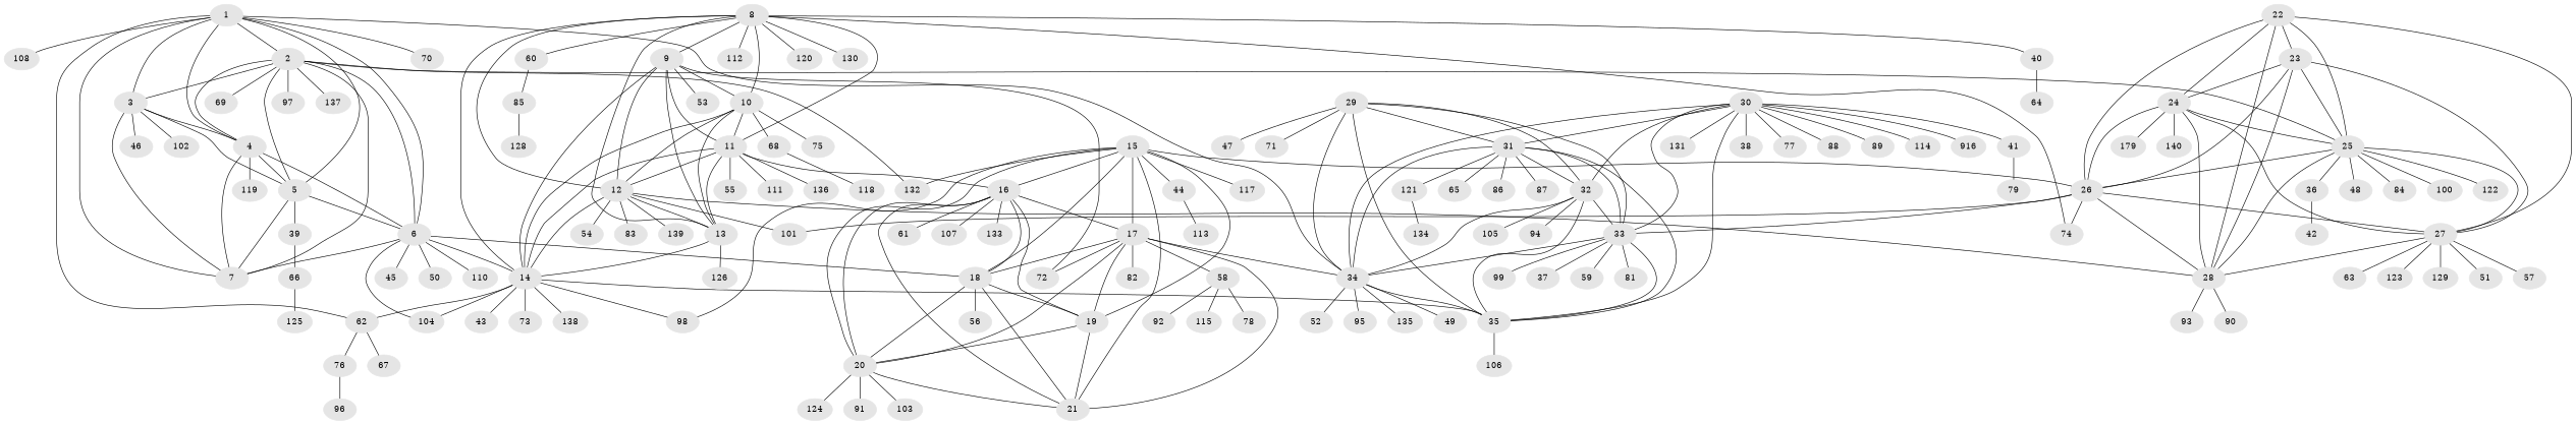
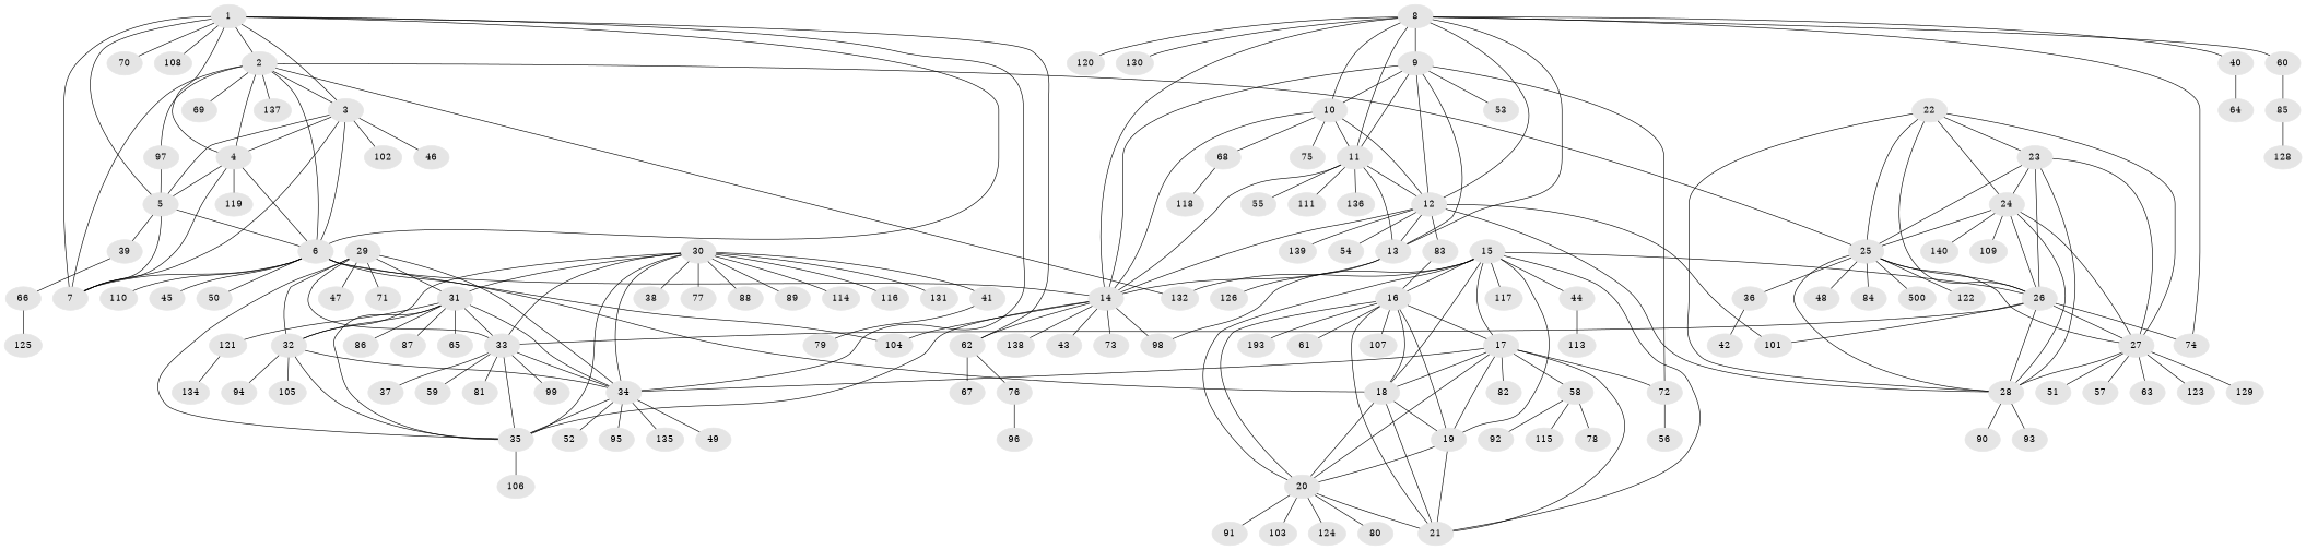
  graph {
    node [color=gray90 style=filled]
    1
    2
    3
    4
    5
    6
    7
    34
    62
    70
    108
    25
    69
    97
    132
    137
    46
    102
    119
    39
    14
    18
    45
    50
    104
    110
    35
    49
    52
    95
    135
    67
    76
    122
    28
    26
    27
    36
    48
    84
-   100
+   100 [label=500]
    66
    43
    73
    98
    138
    19
    20
    21
    56
    8
    9
    10
    11
    12
    13
    40
    60
    74
-   112
    120
    130
    53
    72
    68
    75
    16
    55
    111
    136
    54
    83
    101
    139
    126
    64
    85
    118
    17
    61
    107
-   133
+   133 [label=193]
    90
    93
    106
    15
    44
    117
    58
    82
+   80
    91
    103
    124
    33
    113
    78
    92
    115
    22
    23
    24
-   109 [label=179]
+   109
    140
    51
    57
    63
    123
    129
    42
    37
    59
    81
    99
    29
    31
    32
    47
    71
    30
    38
    41
    77
    88
    89
    114
-   116 [label=916]
+   116
    131
    65
    86
    87
    121
    94
    105
    79
    134
    125
    128
    96
    1 -- 2
    1 -- 3
    1 -- 4
    1 -- 5
    1 -- 6
    1 -- 7
    1 -- 34
    1 -- 62
    1 -- 70
    1 -- 108
    2 -- 3
    2 -- 4
-   2 -- 5
+   97 -- 5
    2 -- 6
    2 -- 7
    2 -- 25
    2 -- 69
    2 -- 97
    2 -- 132
    2 -- 137
    3 -- 4
    3 -- 5
+   3 -- 6
    3 -- 7
    3 -- 46
    3 -- 102
    4 -- 5
    4 -- 6
    4 -- 7
    4 -- 119
    5 -- 6
    5 -- 7
    5 -- 39
    6 -- 7
    6 -- 14
    6 -- 18
    6 -- 45
    6 -- 50
    6 -- 104
    6 -- 110
    34 -- 35
    34 -- 49
    34 -- 52
    34 -- 95
    34 -- 135
    62 -- 67
    62 -- 76
    25 -- 122
    25 -- 28
    25 -- 26
    25 -- 27
    25 -- 36
    25 -- 48
    25 -- 84
    25 -- 100
    39 -- 66
    14 -- 62
    14 -- 104
    14 -- 35
    14 -- 43
    14 -- 73
    14 -- 98
    14 -- 138
    18 -- 19
    18 -- 20
    18 -- 21
-   18 -- 56
+   72 -- 56
    35 -- 106
    76 -- 96
    28 -- 90
    28 -- 93
    26 -- 28
    26 -- 27
    26 -- 74
    26 -- 101
    26 -- 33
    27 -- 28
    27 -- 51
    27 -- 57
    27 -- 63
    27 -- 123
    27 -- 129
    36 -- 42
    66 -- 125
    19 -- 20
    19 -- 21
    20 -- 21
+   20 -- 80
    20 -- 91
    20 -- 103
    20 -- 124
    8 -- 14
    8 -- 9
    8 -- 10
    8 -- 11
    8 -- 12
    8 -- 13
    8 -- 40
    8 -- 60
    8 -- 74
-   8 -- 112
    8 -- 120
    8 -- 130
    9 -- 14
    9 -- 10
    9 -- 11
    9 -- 12
    9 -- 13
    9 -- 53
    9 -- 72
    10 -- 14
    10 -- 11
    10 -- 12
-   10 -- 13
    10 -- 68
    10 -- 75
    11 -- 14
    11 -- 12
    11 -- 13
-   11 -- 16
+   83 -- 16
    11 -- 55
    11 -- 111
    11 -- 136
    12 -- 14
    12 -- 28
    12 -- 13
    12 -- 54
    12 -- 83
    12 -- 101
    12 -- 139
    13 -- 14
    13 -- 126
    40 -- 64
    60 -- 85
    68 -- 118
    16 -- 18
    16 -- 19
    16 -- 20
    16 -- 21
    16 -- 17
    16 -- 61
    16 -- 107
    16 -- 133
    85 -- 128
    17 -- 34
    17 -- 18
    17 -- 19
    17 -- 20
    17 -- 21
    17 -- 72
    17 -- 58
    17 -- 82
    15 -- 132
    15 -- 18
    15 -- 26
    15 -- 98
    15 -- 19
    15 -- 20
    15 -- 21
    15 -- 16
    15 -- 17
    15 -- 44
    15 -- 117
    44 -- 113
    58 -- 78
    58 -- 92
    58 -- 115
    33 -- 34
    33 -- 35
    33 -- 37
    33 -- 59
    33 -- 81
    33 -- 99
    22 -- 25
    22 -- 28
    22 -- 26
    22 -- 27
    22 -- 23
    22 -- 24
    23 -- 25
    23 -- 28
    23 -- 26
    23 -- 27
    23 -- 24
    24 -- 25
    24 -- 28
    24 -- 26
    24 -- 27
    24 -- 109
    24 -- 140
    29 -- 34
    29 -- 35
    29 -- 33
    29 -- 31
    29 -- 32
    29 -- 47
    29 -- 71
    31 -- 34
    31 -- 35
    31 -- 33
    31 -- 32
    31 -- 65
    31 -- 86
    31 -- 87
    31 -- 121
    32 -- 34
    32 -- 35
-   32 -- 33
    32 -- 94
    32 -- 105
    30 -- 34
    30 -- 35
    30 -- 33
    30 -- 31
    30 -- 32
    30 -- 38
    30 -- 41
    30 -- 77
    30 -- 88
    30 -- 89
    30 -- 114
    30 -- 116
    30 -- 131
    41 -- 79
    121 -- 134
  }
